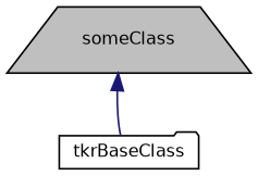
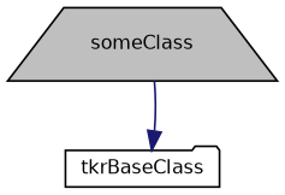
  digraph {
    node [color=black fontname=Helvetica fontsize=10 style=filled]
    n1 [fillcolor=grey75 fontcolor=black height=0.2 label=someClass shape=trapezium width=0.4]
    n2 [fillcolor=white height=0.2 label=tkrBaseClass shape=folder width=0.4]
-   n1 -> n2 [color=midnightblue dir=back fontname=Helvetica fontsize=10 labelfontname=Helvetica labelfontsize=10 style=solid]
+   n2 -> n1 [color=midnightblue dir=back fontname=Helvetica fontsize=10 labelfontname=Helvetica labelfontsize=10 style=solid]
  }
